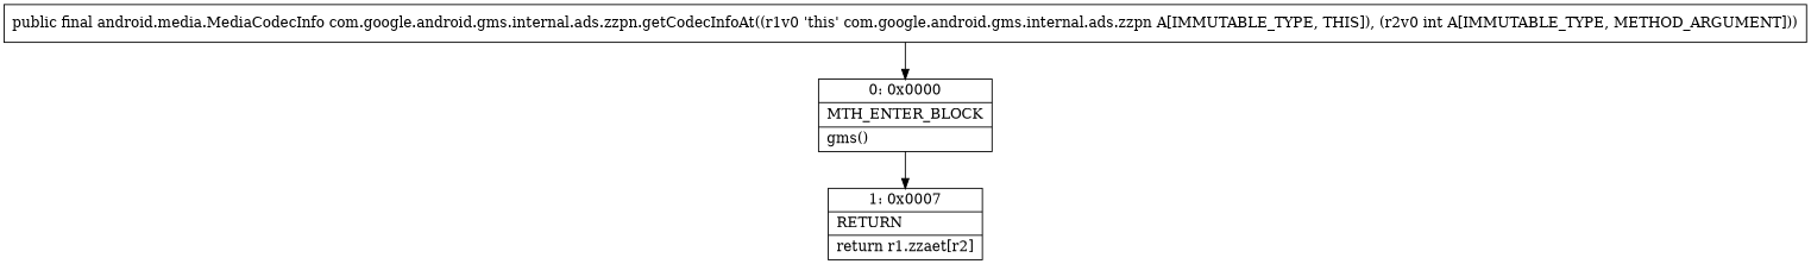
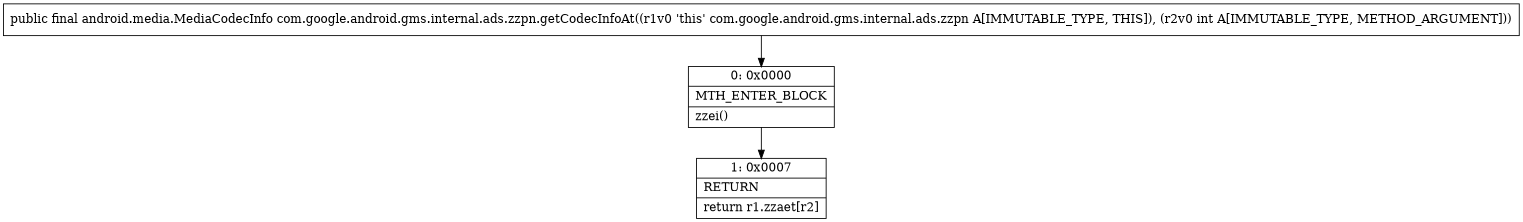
  digraph {
    node [shape=record]
-   n1 [label="{0\:\ 0x0000|MTH_ENTER_BLOCK\l|gms()\l}"]
+   n1 [label="{0\:\ 0x0000|MTH_ENTER_BLOCK\l|zzei()\l}"]
    n2 [label="{1\:\ 0x0007|RETURN\l|return r1.zzaet[r2]\l}"]
    n3 [label="{public final android.media.MediaCodecInfo com.google.android.gms.internal.ads.zzpn.getCodecInfoAt((r1v0 'this' com.google.android.gms.internal.ads.zzpn A[IMMUTABLE_TYPE, THIS]), (r2v0 int A[IMMUTABLE_TYPE, METHOD_ARGUMENT])) }"]
    n1 -> n2
    n3 -> n1
  }
